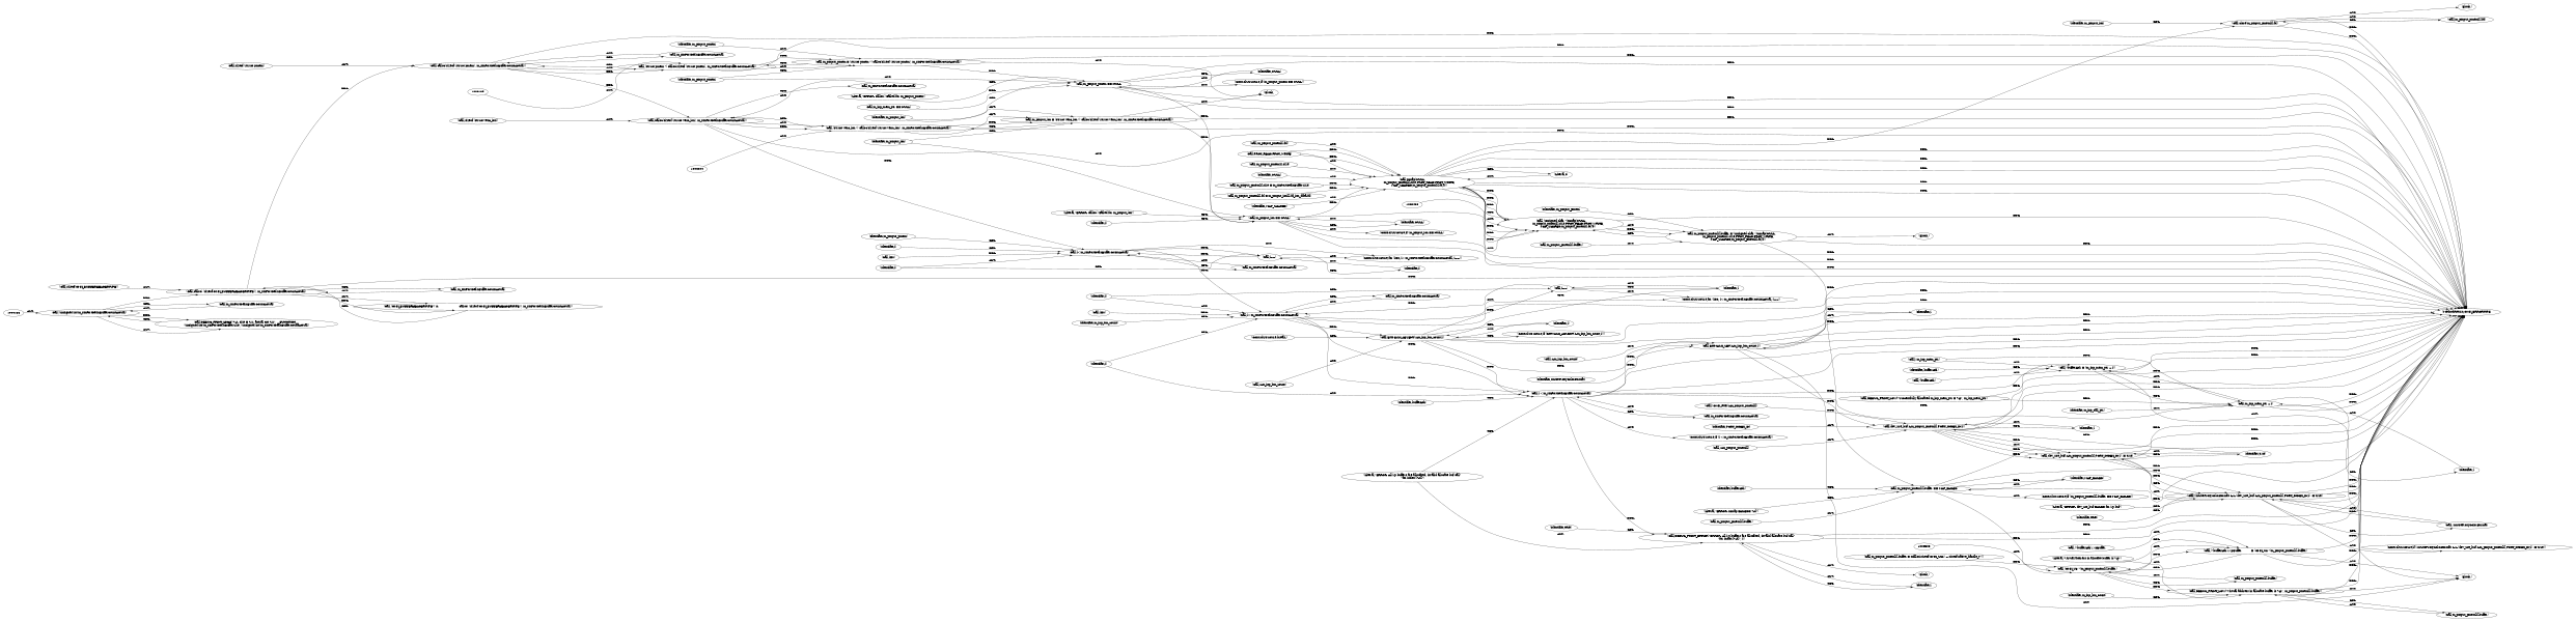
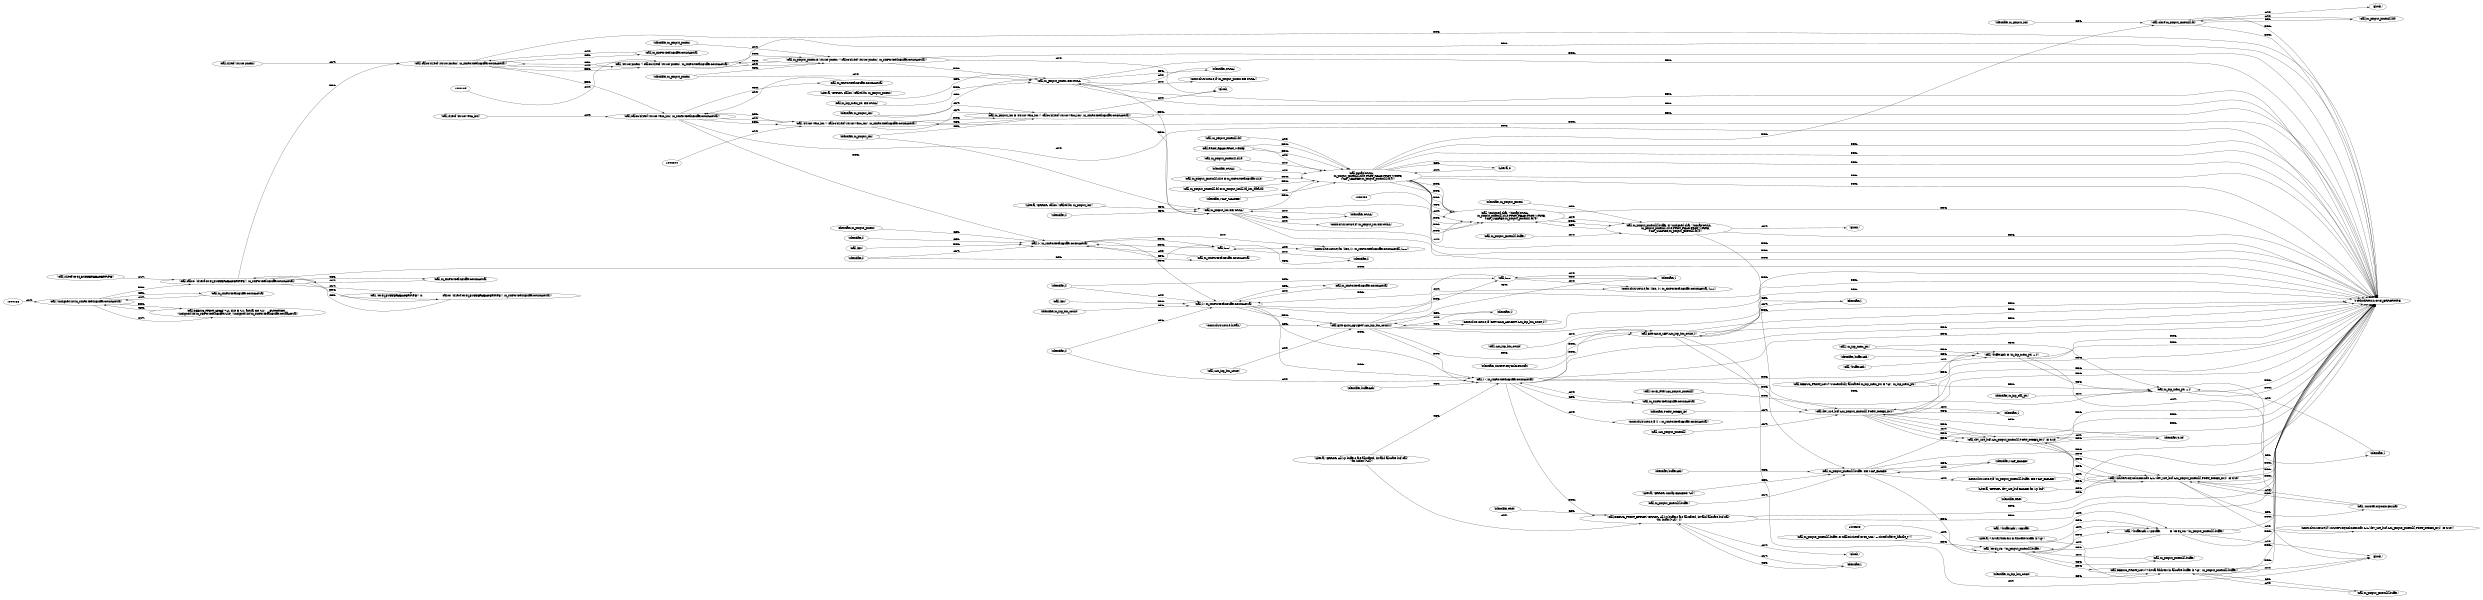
  digraph {
    rankdir=LR
    n1 [label="(Call,calloc(sizeof (struct pmem), m_sInPortDef.nBufferCountActual))"]
    n2 [label="(Call,(struct pmem *) calloc(sizeof (struct pmem), m_sInPortDef.nBufferCountActual))"]
    n3 [label="(Call,calloc(sizeof (struct venc_ion), m_sInPortDef.nBufferCountActual))"]
    n4 [label="(MethodReturn,OMX_ERRORTYPE)"]
    n5 [label="(Call,m_sInPortDef.nBufferCountActual)"]
    n6 [label="(Call,m_pInput_pmem = (struct pmem *) calloc(sizeof (struct pmem), m_sInPortDef.nBufferCountActual))"]
    n7 [label="(Call,(struct venc_ion *) calloc(sizeof (struct venc_ion), m_sInPortDef.nBufferCountActual))"]
    n8 [label="(Call,i< m_sInPortDef.nBufferCountActual)"]
    n9 [label="(Call,m_sInPortDef.nBufferCountActual)"]
    n10 [label="(Call,calloc( (sizeof(OMX_BUFFERHEADERTYPE)), m_sInPortDef.nBufferCountActual))"]
    n11 [label="(Call,m_sInPortDef.nBufferCountActual)"]
    n12 [label="(Call,(OMX_BUFFERHEADERTYPE*) \\n                        calloc( (sizeof(OMX_BUFFERHEADERTYPE)), m_sInPortDef.nBufferCountActual))"]
    n13 [label="(Call,(unsigned int)m_sInPortDef.nBufferCountActual)"]
    n14 [label="(Call,DEBUG_PRINT_HIGH(\"%s: size = %u, actual cnt %u\", __FUNCTION__,\n (unsigned int)m_sInPortDef.nBufferSize, (unsigned int)m_sInPortDef.nBufferCountActual))"]
    n15 [label="(Call,m_sInPortDef.nBufferCountActual)"]
    n16 [label="(Call,m_pInput_pmem == NULL)"]
    n17 [label="(Block,)"]
    n18 [label="(Call,m_pInput_ion == NULL)"]
    n19 [label="(ControlStructure,if (m_pInput_pmem == NULL))"]
    n20 [label="(Identifier,NULL)"]
    n21 [label="(Call,mmap(NULL,\n                m_pInput_pmem[i].size,PROT_READ|PROT_WRITE,\n                MAP_SHARED,m_pInput_pmem[i].fd,0))"]
    n22 [label="(ControlStructure,if (m_pInput_ion == NULL))"]
    n23 [label="(Identifier,NULL)"]
    n24 [label="(Call,(unsigned char *)mmap(NULL,\n                m_pInput_pmem[i].size,PROT_READ|PROT_WRITE,\n                MAP_SHARED,m_pInput_pmem[i].fd,0))"]
    n25 [label="(Call,close(m_pInput_pmem[i].fd))"]
    n26 [label="(Literal,0)"]
    n27 [label="(Call,m_pInput_pmem[i].buffer = (unsigned char *)mmap(NULL,\n                m_pInput_pmem[i].size,PROT_READ|PROT_WRITE,\n                MAP_SHARED,m_pInput_pmem[i].fd,0))"]
    n28 [label="(Call,m_pInput_pmem[i].fd)"]
    n29 [label="(Block,)"]
    n30 [label="(Call,m_pInput_pmem[i].buffer == MAP_FAILED)"]
    n31 [label="(Block,)"]
    n32 [label="(Call,(OMX_U8 *)m_pInput_pmem[i].buffer)"]
    n33 [label="(Identifier,MAP_FAILED)"]
    n34 [label="(ControlStructure,if (m_pInput_pmem[i].buffer == MAP_FAILED))"]
    n35 [label="(Call,(*bufferHdr)->pBuffer           = (OMX_U8 *)m_pInput_pmem[i].buffer)"]
    n36 [label="(Call,DEBUG_PRINT_LOW(\"Virtual address in allocate buffer is %p\", m_pInput_pmem[i].buffer))"]
    n37 [label="(Call,m_pInput_pmem[i].buffer)"]
    n38 [label="(Block,)"]
    n39 [label="(Call,m_pInput_pmem[i].buffer)"]
    n40 [label="(Call,m_pInput_ion = (struct venc_ion *) calloc(sizeof (struct venc_ion), m_sInPortDef.nBufferCountActual))"]
    n41 [label="(Call,i++)"]
    n42 [label="(Call,i< m_sInPortDef.nBufferCountActual)"]
    n43 [label="(ControlStructure,for (i=0; i< m_sInPortDef.nBufferCountActual; i++))"]
    n44 [label="(Call,m_sInPortDef.nBufferCountActual)"]
    n45 [label="(Identifier,i)"]
    n46 [label="(Call,BITMASK_ABSENT(&m_inp_bm_count,i))"]
    n47 [label="(Call,i < m_sInPortDef.nBufferCountActual)"]
    n48 [label="(Call,m_sInPortDef.nBufferCountActual)"]
    n49 [label="(ControlStructure,for (i=0; i< m_sInPortDef.nBufferCountActual; i++))"]
    n50 [label="(Call,i++)"]
    n51 [label="(Call,BITMASK_SET(&m_inp_bm_count,i))"]
    n52 [label="(ControlStructure,if (BITMASK_ABSENT(&m_inp_bm_count,i)))"]
    n53 [label="(Identifier,i)"]
    n54 [label="(Call,*bufferHdr = (m_inp_mem_ptr + i))"]
    n55 [label="(Call,m_inp_mem_ptr + i)"]
    n56 [label="(Call,DEBUG_PRINT_ERROR(\"ERROR: All i/p buffers are allocated, invalid allocate buf call\"\n \"for index [%d]\", i))"]
    n57 [label="(Call,m_sInPortDef.nBufferCountActual)"]
    n58 [label="(ControlStructure,if (i < m_sInPortDef.nBufferCountActual))"]
    n59 [label="(Identifier,i)"]
    n60 [label="(Call,dev_use_buf(&m_pInput_pmem[i],PORT_INDEX_IN,i))"]
    n61 [label="(Identifier,i)"]
    n62 [label="(Identifier,i)"]
    n63 [label="(Block,)"]
    n64 [label="(Identifier,i)"]
    n65 [label="(Call,dev_use_buf(&m_pInput_pmem[i],PORT_INDEX_IN,i) != true)"]
    n66 [label="(Identifier,i)"]
    n67 [label="(Call,!mUseProxyColorFormat && (dev_use_buf(&m_pInput_pmem[i],PORT_INDEX_IN,i) != true))"]
    n68 [label="(Identifier,true)"]
    n69 [label="(Call,!mUseProxyColorFormat)"]
    n70 [label="(ControlStructure,if (!mUseProxyColorFormat && (dev_use_buf(&m_pInput_pmem[i],PORT_INDEX_IN,i) != true)))"]
    n71 [label="(Call,PROT_READ|PROT_WRITE)"]
    n72 [label="(Call,(OMX_PTR)&m_pInput_pmem[i])"]
    n73 [label="(Call,&m_inp_bm_count)"]
    n74 [label="(Call,m_pInput_pmem[i].buffer = malloc(sizeof(OMX_U32) + sizeof(native_handle_t*)))"]
    n75 [label="(Identifier,m_pInput_ion)"]
    n76 [label="(Identifier,m_pInput_pmem)"]
    n77 [label="(Call,(*bufferHdr)->pBuffer)"]
    n78 [label="(Identifier,m_inp_bm_count)"]
    n79 [label="(Literal,\"ERROR: mmap FAILED= %d\")"]
    n80 [label="(Identifier,eRet)"]
    n81 [label="(Identifier,i)"]
    n82 [label="(Call,i=0)"]
    n83 [label="(Identifier,bufferHdr)"]
    n84 [label="(Identifier,m_pInput_pmem)"]
    n85 [label="(Literal,\"ERROR: dev_use_buf FAILED for i/p buf\")"]
    n86 [label="(Call,sizeof (struct venc_ion))"]
    n87 [label="(Call,m_pInput_pmem[i].buffer)"]
    n88 [label="(Identifier,i)"]
    n89 [label="(Identifier,m_pInput_pmem)"]
    n90 [label="(Identifier,PORT_INDEX_IN)"]
    n91 [label="(Call,i=0)"]
    n92 [label="(Call,!m_inp_mem_ptr)"]
    n93 [label="(Call,DEBUG_PRINT_LOW(\"Successfully allocated m_inp_mem_ptr = %p\", m_inp_mem_ptr))"]
    n94 [label="(Identifier,m_pInput_ion)"]
    n95 [label="(Literal,\"ERROR: calloc() Failed for m_pInput_ion\")"]
    n96 [label="(Call,m_pInput_pmem[i].size)"]
    n97 [label="(Identifier,NULL)"]
    n98 [label="(Identifier,bufferHdr)"]
    n99 [label="(Literal,\"Virtual address in allocate buffer is %p\")"]
    n100 [label="(Call,m_pInput_pmem[i].buffer)"]
    n101 [label="(Identifier,mUseProxyColorFormat)"]
    n102 [label="(Identifier,m_pInput_ion)"]
    n103 [label="(Identifier,m_inp_call_ptr)"]
    n104 [label="(ControlStructure,break;)"]
    n105 [label="(Identifier,i)"]
    n106 [label="(Literal,\"ERROR: calloc() Failed for m_pInput_pmem\")"]
    n107 [label="(Call,sizeof(OMX_BUFFERHEADERTYPE))"]
    n108 [label="(Call,m_pInput_pmem[i].size = m_sInPortDef.nBufferSize)"]
    n109 [label="(Call,m_pInput_pmem[i].fd = m_pInput_ion[i].fd_ion_data.fd)"]
    n110 [label="(Identifier,eRet)"]
    n111 [label="(Call,&m_pInput_pmem[i])"]
    n112 [label="(Identifier,MAP_SHARED)"]
    n113 [label="(Call,*bufferHdr)"]
    n114 [label="(Literal,\"ERROR: All i/p buffers are allocated, invalid allocate buf call\"\n \"for index [%d]\")"]
    n115 [label="(Identifier,i)"]
    n116 [label="(Identifier,bufferHdr)"]
    n117 [label="(Identifier,m_inp_bm_count)"]
    n118 [label="(Identifier,i)"]
    n119 [label="(Call,m_pInput_pmem[i].fd)"]
    n120 [label="(Identifier,m_pInput_pmem)"]
    n121 [label="(Call,sizeof (struct pmem))"]
    n122 [label="(Call,m_inp_mem_ptr == NULL)"]
    n123 [label="(Call,&m_inp_bm_count)"]
    1000156
    1000185
    1000430
    1000503
    1000204
    n1 -> n2 [label="AST: "]
    n1 -> n2 [label="DDG: "]
    n1 -> n3 [label="DDG: "]
    n1 -> n4 [label="DDG: "]
    n1 -> n5 [label="CFG: "]
    n2 -> n1 [label="CFG: "]
    n2 -> n4 [label="DDG: "]
    n2 -> n6 [label="AST: "]
    n2 -> n6 [label="DDG: "]
    n3 -> n4 [label="DDG: "]
    n3 -> n7 [label="AST: "]
    n3 -> n7 [label="DDG: "]
    n3 -> n8 [label="DDG: "]
    n3 -> n9 [label="CFG: "]
    n5 -> n1 [label="AST: "]
    n6 -> n2 [label="CFG: "]
    n6 -> n4 [label="DDG: "]
    n6 -> n16 [label="DDG: "]
    n6 -> n17 [label="AST: "]
    n7 -> n3 [label="CFG: "]
    n7 -> n4 [label="DDG: "]
    n7 -> n40 [label="AST: "]
    n7 -> n40 [label="DDG: "]
    n8 -> n41 [label="DDG: "]
    n8 -> n42 [label="DDG: "]
    n8 -> n43 [label="AST: "]
    n8 -> n44 [label="CFG: "]
    n9 -> n3 [label="AST: "]
    n10 -> n1 [label="DDG: "]
    n10 -> n4 [label="DDG: "]
    n10 -> n11 [label="CFG: "]
    n10 -> n12 [label="AST: "]
    n10 -> n12 [label="DDG: "]
    n11 -> n10 [label="AST: "]
    n12 -> n10 [label="CFG: "]
    n13 -> n10 [label="DDG: "]
    n13 -> n14 [label="AST: "]
    n13 -> n14 [label="DDG: "]
    n13 -> n15 [label="CFG: "]
    n14 -> n13 [label="CFG: "]
    n15 -> n13 [label="AST: "]
    n16 -> n4 [label="DDG: "]
    n16 -> n4 [label="DDG: "]
    n16 -> n4 [label="DDG: "]
    n16 -> n18 [label="DDG: "]
    n16 -> n19 [label="AST: "]
    n16 -> n20 [label="CFG: "]
    n18 -> n4 [label="DDG: "]
    n18 -> n4 [label="DDG: "]
    n18 -> n4 [label="DDG: "]
    n18 -> n21 [label="DDG: "]
    n18 -> n22 [label="AST: "]
    n18 -> n23 [label="CFG: "]
    n20 -> n16 [label="AST: "]
    n21 -> n4 [label="DDG: "]
    n21 -> n4 [label="DDG: "]
    n21 -> n4 [label="DDG: "]
    n21 -> n4 [label="DDG: "]
    n21 -> n4 [label="DDG: "]
    n21 -> n24 [label="AST: "]
    n21 -> n24 [label="DDG: "]
    n21 -> n24 [label="DDG: "]
    n21 -> n24 [label="DDG: "]
    n21 -> n24 [label="DDG: "]
    n21 -> n24 [label="DDG: "]
    n21 -> n24 [label="DDG: "]
    n21 -> n25 [label="DDG: "]
    n21 -> n26 [label="CFG: "]
    n23 -> n18 [label="AST: "]
    n24 -> n4 [label="DDG: "]
    n24 -> n21 [label="CFG: "]
    n24 -> n27 [label="AST: "]
    n24 -> n27 [label="DDG: "]
    n25 -> n4 [label="DDG: "]
    n25 -> n4 [label="DDG: "]
    n25 -> n28 [label="CFG: "]
    n25 -> n29 [label="AST: "]
    n26 -> n21 [label="AST: "]
    n27 -> n4 [label="DDG: "]
    n27 -> n24 [label="CFG: "]
    n27 -> n30 [label="DDG: "]
    n27 -> n31 [label="AST: "]
    n28 -> n25 [label="AST: "]
    n30 -> n4 [label="DDG: "]
    n30 -> n4 [label="DDG: "]
    n30 -> n4 [label="DDG: "]
    n30 -> n32 [label="DDG: "]
    n30 -> n33 [label="CFG: "]
    n30 -> n34 [label="AST: "]
    n32 -> n35 [label="AST: "]
    n32 -> n35 [label="DDG: "]
    n32 -> n36 [label="DDG: "]
    n32 -> n37 [label="CFG: "]
    n33 -> n30 [label="AST: "]
    n35 -> n4 [label="DDG: "]
    n35 -> n4 [label="DDG: "]
    n35 -> n32 [label="CFG: "]
    n35 -> n38 [label="AST: "]
    n36 -> n4 [label="DDG: "]
    n36 -> n4 [label="DDG: "]
    n36 -> n38 [label="AST: "]
    n36 -> n39 [label="CFG: "]
    n37 -> n32 [label="AST: "]
    n39 -> n36 [label="AST: "]
    n40 -> n4 [label="DDG: "]
    n40 -> n7 [label="CFG: "]
    n40 -> n17 [label="AST: "]
    n40 -> n18 [label="DDG: "]
    n41 -> n8 [label="DDG: "]
    n41 -> n43 [label="AST: "]
    n41 -> n45 [label="CFG: "]
    n42 -> n4 [label="DDG: "]
    n42 -> n46 [label="DDG: "]
    n42 -> n47 [label="DDG: "]
    n42 -> n47 [label="DDG: "]
    n42 -> n48 [label="CFG: "]
    n42 -> n49 [label="AST: "]
    n44 -> n8 [label="AST: "]
    n45 -> n41 [label="AST: "]
    n46 -> n4 [label="DDG: "]
    n46 -> n4 [label="DDG: "]
    n46 -> n47 [label="DDG: "]
    n46 -> n50 [label="DDG: "]
    n46 -> n51 [label="DDG: "]
    n46 -> n52 [label="CFG: "]
    n46 -> n53 [label="CFG: "]
    n47 -> n4 [label="DDG: "]
    n47 -> n4 [label="DDG: "]
    n47 -> n51 [label="DDG: "]
    n47 -> n54 [label="DDG: "]
    n47 -> n55 [label="DDG: "]
    n47 -> n56 [label="DDG: "]
    n47 -> n57 [label="CFG: "]
    n47 -> n58 [label="AST: "]
    n48 -> n42 [label="AST: "]
    n50 -> n42 [label="DDG: "]
    n50 -> n49 [label="AST: "]
    n50 -> n59 [label="CFG: "]
    n51 -> n4 [label="DDG: "]
    n51 -> n4 [label="DDG: "]
    n51 -> n4 [label="DDG: "]
    n51 -> n38 [label="AST: "]
    n51 -> n60 [label="DDG: "]
    n51 -> n61 [label="CFG: "]
    n53 -> n46 [label="AST: "]
    n54 -> n4 [label="DDG: "]
    n54 -> n4 [label="DDG: "]
    n54 -> n38 [label="AST: "]
    n54 -> n55 [label="CFG: "]
    n55 -> n4 [label="DDG: "]
    n55 -> n4 [label="DDG: "]
-   n55 -> n54 [label="AST: "]
    n55 -> n62 [label="CFG: "]
    n56 -> n4 [label="DDG: "]
    n56 -> n4 [label="DDG: "]
    n56 -> n63 [label="AST: "]
    n56 -> n64 [label="CFG: "]
    n57 -> n47 [label="AST: "]
    n59 -> n46 [label="CFG: "]
    n59 -> n50 [label="AST: "]
    n60 -> n4 [label="DDG: "]
    n60 -> n4 [label="DDG: "]
    n60 -> n4 [label="DDG: "]
    n60 -> n65 [label="AST: "]
    n60 -> n65 [label="DDG: "]
    n60 -> n65 [label="DDG: "]
    n60 -> n65 [label="DDG: "]
    n60 -> n66 [label="CFG: "]
    n61 -> n51 [label="AST: "]
    n62 -> n55 [label="AST: "]
    n64 -> n56 [label="AST: "]
    n65 -> n4 [label="DDG: "]
    n65 -> n4 [label="DDG: "]
    n65 -> n67 [label="AST: "]
    n65 -> n67 [label="DDG: "]
    n65 -> n67 [label="DDG: "]
    n65 -> n68 [label="CFG: "]
    n66 -> n60 [label="AST: "]
    n67 -> n4 [label="DDG: "]
    n67 -> n4 [label="DDG: "]
    n67 -> n4 [label="DDG: "]
    n67 -> n65 [label="CFG: "]
    n67 -> n69 [label="CFG: "]
    n67 -> n70 [label="AST: "]
    n68 -> n60 [label="CFG: "]
    n68 -> n65 [label="AST: "]
    n69 -> n67 [label="AST: "]
    n69 -> n67 [label="DDG: "]
    n71 -> n21 [label="AST: "]
    n71 -> n21 [label="DDG: "]
    n71 -> n21 [label="DDG: "]
    n72 -> n60 [label="DDG: "]
    n73 -> n51 [label="AST: "]
    n74 -> n32 [label="DDG: "]
    n75 -> n18 [label="AST: "]
    n75 -> n40 [label="CFG: "]
    n76 -> n6 [label="CFG: "]
    n76 -> n16 [label="AST: "]
    n77 -> n35 [label="AST: "]
    n78 -> n42 [label="CFG: "]
    n79 -> n30 [label="CFG: "]
    n80 -> n67 [label="CFG: "]
    n81 -> n8 [label="CFG: "]
    n82 -> n42 [label="DDG: "]
    n83 -> n47 [label="CFG: "]
    n84 -> n6 [label="AST: "]
    n85 -> n67 [label="CFG: "]
    n86 -> n3 [label="AST: "]
    n87 -> n27 [label="AST: "]
    n88 -> n8 [label="AST: "]
    n88 -> n41 [label="CFG: "]
    n89 -> n8 [label="CFG: "]
    n90 -> n60 [label="AST: "]
    n91 -> n8 [label="DDG: "]
-   n92 -> n54 [label="AST: "]
-   n92 -> n55 [label="DDG: "]
+   n92 -> n54 [label="DDG: "]
+   n92 -> n55 [label="CFG: "]
    n93 -> n54 [label="DDG: "]
    n93 -> n55 [label="DDG: "]
    n94 -> n25 [label="CFG: "]
    n95 -> n18 [label="CFG: "]
    n96 -> n21 [label="AST: "]
    n97 -> n21 [label="AST: "]
    n98 -> n54 [label="CFG: "]
    n99 -> n35 [label="CFG: "]
    n99 -> n36 [label="AST: "]
    n100 -> n30 [label="AST: "]
    n101 -> n51 [label="DDG: "]
    n102 -> n16 [label="CFG: "]
    n102 -> n40 [label="AST: "]
    n103 -> n55 [label="AST: "]
    n104 -> n46 [label="CFG: "]
    n105 -> n18 [label="CFG: "]
    n106 -> n16 [label="CFG: "]
    n107 -> n10 [label="AST: "]
    n108 -> n21 [label="DDG: "]
    n109 -> n21 [label="DDG: "]
    n110 -> n56 [label="CFG: "]
    n111 -> n60 [label="AST: "]
    n112 -> n21 [label="AST: "]
    n113 -> n54 [label="AST: "]
    n114 -> n47 [label="CFG: "]
    n114 -> n56 [label="AST: "]
    n115 -> n42 [label="CFG: "]
    n115 -> n47 [label="AST: "]
    n116 -> n30 [label="CFG: "]
    n117 -> n36 [label="CFG: "]
    n118 -> n42 [label="AST: "]
    n118 -> n50 [label="CFG: "]
    n119 -> n21 [label="AST: "]
    n120 -> n27 [label="CFG: "]
    n121 -> n1 [label="AST: "]
    n122 -> n16 [label="DDG: "]
    n123 -> n46 [label="AST: "]
    1000156 -> n13 [label="AST: "]
    1000185 -> n2 [label="AST: "]
    1000430 -> n24 [label="AST: "]
    1000503 -> n32 [label="AST: "]
    1000204 -> n7 [label="AST: "]
  }
